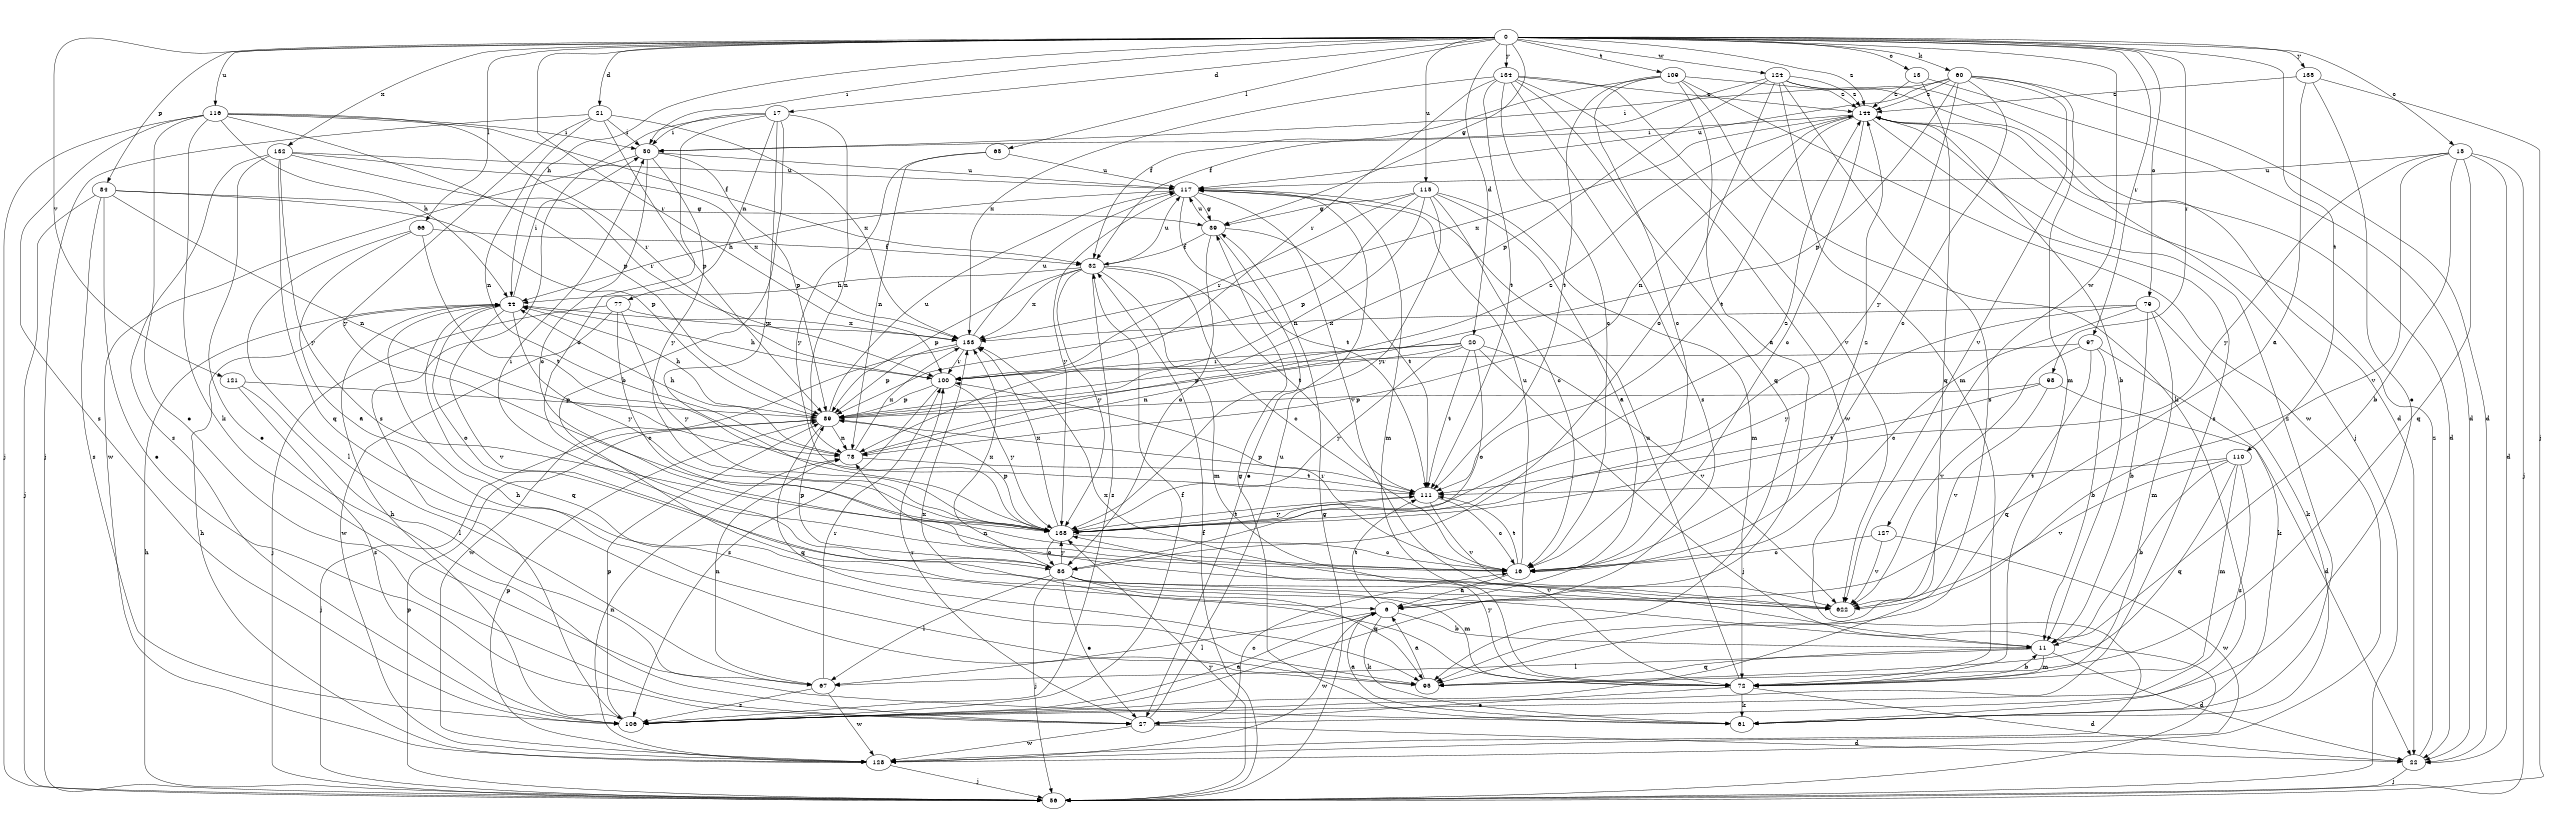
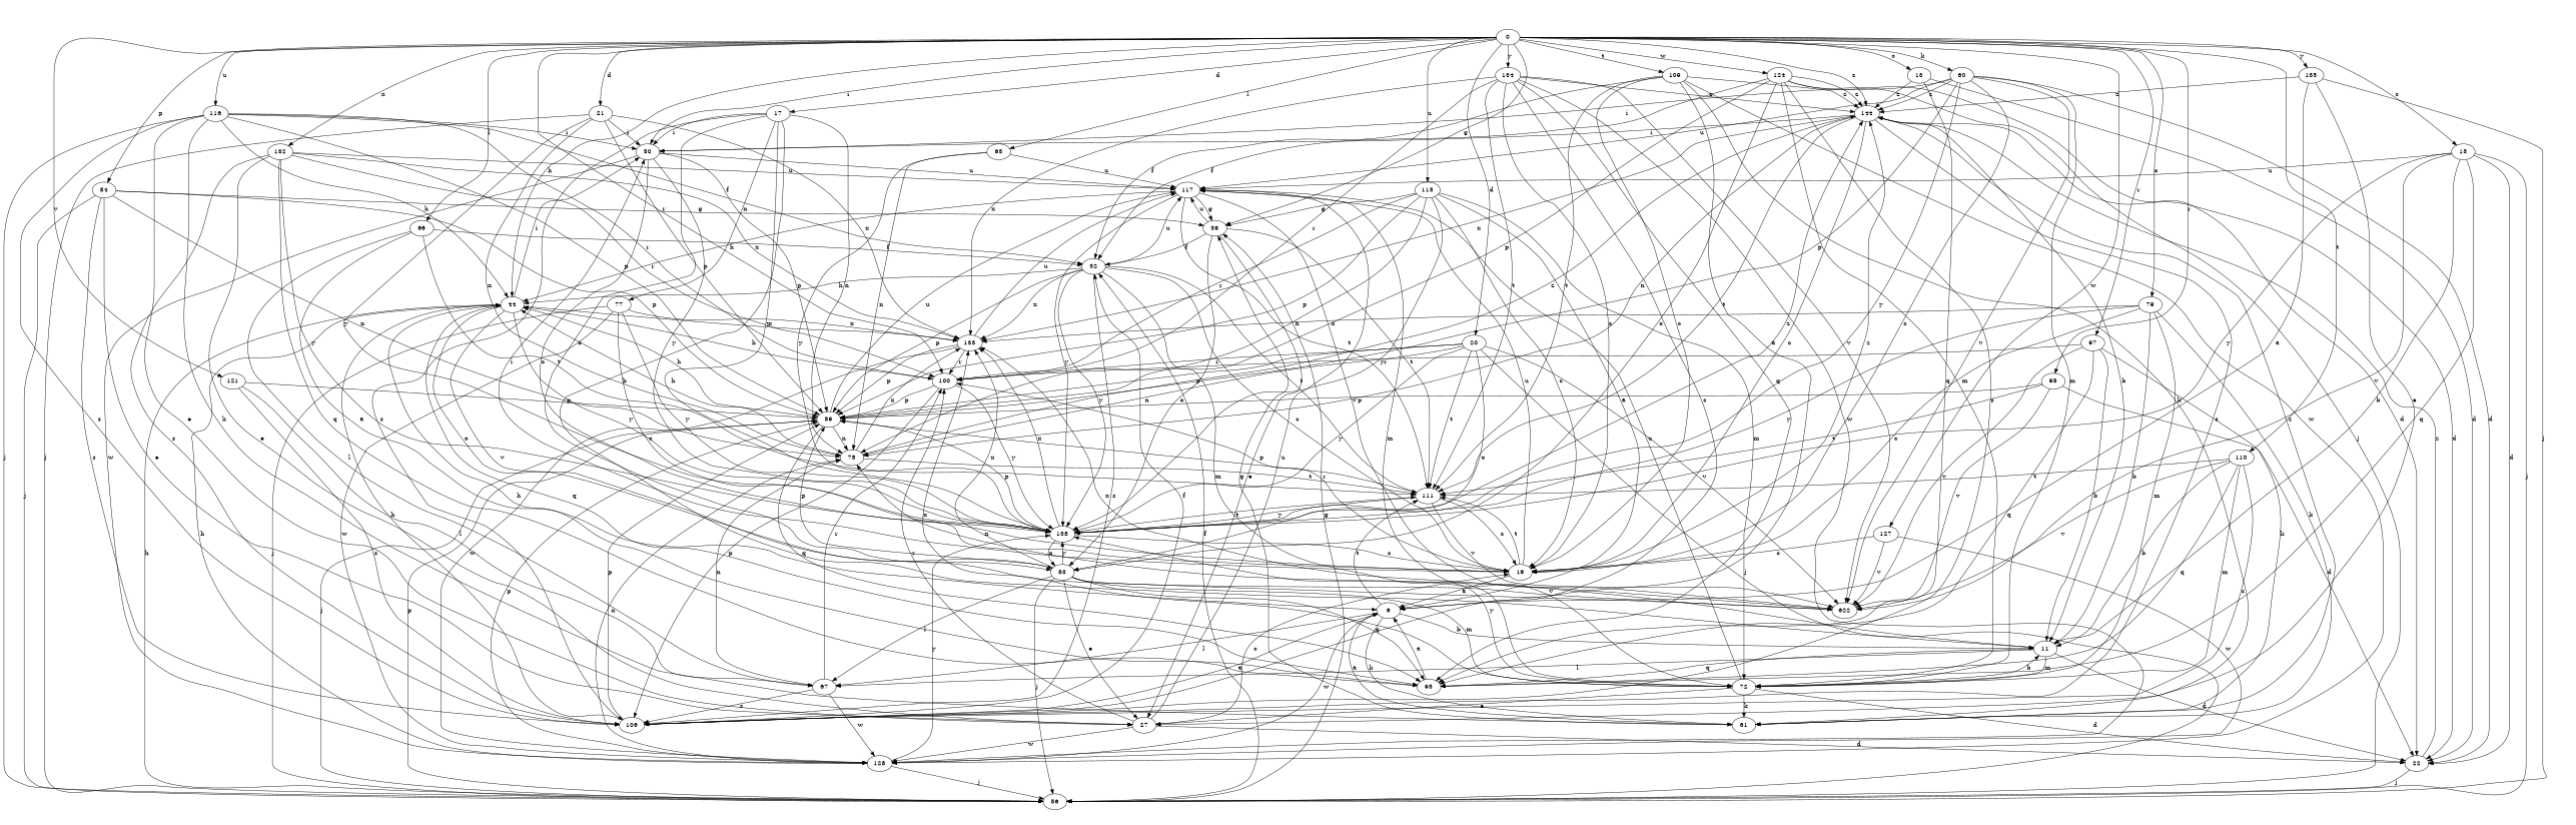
  strict digraph {
    0
    13
    15
    17
    20
    21
    39
    44
    50
    60
    65
    66
    79
    84
    97
    98
    100
    109
    110
    115
    116
    121
    124
    127
    132
    134
    135
    144
    22
    95
    11
    56
    117
    n34 [label=622]
    138
    77
    78
    83
    106
    111
    89
    133
    27
    32
    128
    16
    72
    6
    67
    61
    0 -> 13 [label=c]
    0 -> 15 [label=c]
    0 -> 17 [label=d]
    0 -> 20 [label=d]
    0 -> 21 [label=d]
    0 -> 39 [label=g]
    0 -> 44 [label=h]
    0 -> 50 [label=i]
    0 -> 60 [label=k]
    0 -> 65 [label=l]
    0 -> 66 [label=l]
    0 -> 79 [label=o]
    0 -> 84 [label=p]
    0 -> 97 [label=r]
    0 -> 98 [label=r]
    0 -> 100 [label=r]
    0 -> 109 [label=t]
    0 -> 110 [label=t]
    0 -> 115 [label=u]
    0 -> 116 [label=u]
    0 -> 121 [label=v]
    0 -> 124 [label=w]
    0 -> 127 [label=w]
    0 -> 132 [label=x]
    0 -> 134 [label=y]
    0 -> 135 [label=y]
    0 -> 144 [label=z]
    13 -> 144 [label=z]
    13 -> 22 [label=d]
    13 -> 95 [label=q]
    15 -> 22 [label=d]
    15 -> 95 [label=q]
    15 -> 11 [label=b]
    15 -> 56 [label=j]
    15 -> 117 [label=u]
    15 -> n34 [label=v]
    15 -> 138 [label=y]
    17 -> 50 [label=i]
    17 -> 11 [label=b]
    17 -> 138 [label=y]
    17 -> 77 [label=n]
    17 -> 78 [label=n]
    17 -> 83 [label=o]
    17 -> 106 [label=s]
    20 -> 100 [label=r]
    20 -> 56 [label=j]
    20 -> n34 [label=v]
    20 -> 138 [label=y]
    20 -> 78 [label=n]
    20 -> 83 [label=o]
    20 -> 111 [label=t]
    20 -> 89 [label=p]
    21 -> 50 [label=i]
    21 -> 56 [label=j]
    21 -> 138 [label=y]
    21 -> 78 [label=n]
    21 -> 89 [label=p]
    21 -> 133 [label=x]
    39 -> 117 [label=u]
    39 -> 83 [label=o]
    39 -> 111 [label=t]
    39 -> 27 [label=e]
    39 -> 32 [label=f]
    44 -> 50 [label=i]
    44 -> 95 [label=q]
    44 -> n34 [label=v]
    44 -> 138 [label=y]
    44 -> 83 [label=o]
    44 -> 133 [label=x]
    50 -> 117 [label=u]
    50 -> 138 [label=y]
    50 -> 89 [label=p]
    50 -> 128 [label=w]
    50 -> 16 [label=c]
    60 -> 50 [label=i]
    60 -> 144 [label=z]
    60 -> 22 [label=d]
    60 -> 117 [label=u]
    60 -> n34 [label=v]
    60 -> 138 [label=y]
    60 -> 89 [label=p]
    60 -> 16 [label=c]
    60 -> 72 [label=m]
    65 -> 117 [label=u]
    65 -> 138 [label=y]
    65 -> 78 [label=n]
    66 -> 111 [label=t]
    66 -> 32 [label=f]
    66 -> 6 [label=a]
    66 -> 67 [label=l]
    79 -> 11 [label=b]
    79 -> 138 [label=y]
    79 -> 133 [label=x]
    79 -> 16 [label=c]
    79 -> 72 [label=m]
    79 -> 61 [label=k]
    84 -> 39 [label=g]
    84 -> 56 [label=j]
    84 -> 78 [label=n]
    84 -> 106 [label=s]
    84 -> 89 [label=p]
    84 -> 27 [label=e]
    97 -> 100 [label=r]
    97 -> 95 [label=q]
    97 -> 11 [label=b]
    97 -> n34 [label=v]
    97 -> 61 [label=k]
    98 -> 22 [label=d]
    98 -> n34 [label=v]
    98 -> 111 [label=t]
    98 -> 89 [label=p]
    100 -> 44 [label=h]
    100 -> 138 [label=y]
-   100 -> 106 [label=s]
+   100 -> 106 [label=p]
    100 -> 89 [label=p]
    109 -> 144 [label=z]
    109 -> 111 [label=t]
    109 -> 32 [label=f]
    109 -> 128 [label=w]
    109 -> 16 [label=c]
    109 -> 6 [label=a]
    109 -> 61 [label=k]
    110 -> 95 [label=q]
    110 -> 11 [label=b]
    110 -> n34 [label=v]
    110 -> 106 [label=s]
    110 -> 111 [label=t]
    110 -> 72 [label=m]
    115 -> 39 [label=g]
    115 -> 100 [label=r]
    115 -> 138 [label=y]
    115 -> 78 [label=n]
    115 -> 89 [label=p]
    115 -> 16 [label=c]
    115 -> 72 [label=m]
    115 -> 6 [label=a]
    116 -> 44 [label=h]
    116 -> 50 [label=i]
    116 -> 100 [label=r]
    116 -> 56 [label=j]
    116 -> 106 [label=s]
    116 -> 89 [label=p]
    116 -> 27 [label=e]
    116 -> 32 [label=f]
    116 -> 61 [label=k]
    121 -> 106 [label=s]
    121 -> 89 [label=p]
    121 -> 67 [label=l]
    124 -> 144 [label=z]
    124 -> 22 [label=d]
    124 -> 56 [label=j]
    124 -> 83 [label=o]
    124 -> 106 [label=s]
    124 -> 89 [label=p]
    124 -> 32 [label=f]
    124 -> 72 [label=m]
    127 -> n34 [label=v]
    127 -> 128 [label=w]
    127 -> 16 [label=c]
    132 -> 100 [label=r]
    132 -> 95 [label=q]
    132 -> 117 [label=u]
    132 -> 138 [label=y]
    132 -> 106 [label=s]
    132 -> 133 [label=x]
    132 -> 27 [label=e]
    134 -> 100 [label=r]
    134 -> 144 [label=z]
    134 -> 95 [label=q]
    134 -> n34 [label=v]
    134 -> 106 [label=s]
    134 -> 111 [label=t]
    134 -> 133 [label=x]
    134 -> 128 [label=w]
    134 -> 16 [label=c]
    135 -> 144 [label=z]
    135 -> 56 [label=j]
    135 -> 27 [label=e]
    135 -> 6 [label=a]
    144 -> 50 [label=i]
    144 -> 22 [label=d]
    144 -> 11 [label=b]
    144 -> 78 [label=n]
    144 -> 106 [label=s]
    144 -> 111 [label=t]
    144 -> 133 [label=x]
    144 -> 16 [label=c]
    22 -> 144 [label=z]
    22 -> 56 [label=j]
    95 -> 44 [label=h]
    95 -> 6 [label=a]
    11 -> 22 [label=d]
    11 -> 95 [label=q]
    11 -> 133 [label=x]
    11 -> 72 [label=m]
    11 -> 67 [label=l]
    56 -> 39 [label=g]
    56 -> 44 [label=h]
-   56 -> 138 [label=y]
+   128 -> 138 [label=y]
    56 -> 89 [label=p]
    56 -> 32 [label=f]
    117 -> 39 [label=g]
    117 -> 44 [label=h]
    117 -> n34 [label=v]
    117 -> 138 [label=y]
    117 -> 111 [label=t]
    117 -> 72 [label=m]
    n34 -> 78 [label=n]
    138 -> 144 [label=z]
    138 -> 83 [label=o]
    138 -> 111 [label=t]
    138 -> 89 [label=p]
    138 -> 133 [label=x]
    138 -> 16 [label=c]
    77 -> 56 [label=j]
    77 -> 138 [label=y]
    77 -> 133 [label=x]
    77 -> 128 [label=w]
    77 -> 16 [label=c]
    78 -> 44 [label=h]
    78 -> 144 [label=z]
    78 -> 111 [label=t]
    78 -> 133 [label=x]
    83 -> 95 [label=q]
    83 -> 56 [label=j]
    83 -> n34 [label=v]
    83 -> 138 [label=y]
    83 -> 89 [label=p]
    83 -> 133 [label=x]
    83 -> 27 [label=e]
    83 -> 72 [label=m]
    83 -> 67 [label=l]
    106 -> 44 [label=h]
    106 -> 89 [label=p]
    106 -> 32 [label=f]
    106 -> 6 [label=a]
    111 -> n34 [label=v]
    111 -> 138 [label=y]
    111 -> 89 [label=p]
    111 -> 16 [label=c]
    89 -> 44 [label=h]
    89 -> 95 [label=q]
    89 -> 56 [label=j]
    89 -> 117 [label=u]
    89 -> 78 [label=n]
    133 -> 100 [label=r]
    133 -> 117 [label=u]
    133 -> 89 [label=p]
    133 -> 128 [label=w]
    27 -> 100 [label=r]
    27 -> 22 [label=d]
    27 -> 117 [label=u]
    27 -> 128 [label=w]
    27 -> 16 [label=c]
    32 -> 44 [label=h]
    32 -> 117 [label=u]
    32 -> 138 [label=y]
    32 -> 106 [label=s]
    32 -> 111 [label=t]
    32 -> 89 [label=p]
    32 -> 133 [label=x]
    32 -> 16 [label=c]
    32 -> 72 [label=m]
    128 -> 44 [label=h]
    128 -> 56 [label=j]
    128 -> 78 [label=n]
    128 -> 89 [label=p]
    16 -> 50 [label=i]
    16 -> 100 [label=r]
    16 -> 144 [label=z]
    16 -> 117 [label=u]
    16 -> 111 [label=t]
    16 -> 6 [label=a]
    72 -> 22 [label=d]
    72 -> 11 [label=b]
    72 -> 117 [label=u]
    72 -> 138 [label=y]
    72 -> 133 [label=x]
    72 -> 27 [label=e]
    72 -> 61 [label=k]
    6 -> 11 [label=b]
    6 -> 111 [label=t]
    6 -> 128 [label=w]
    6 -> 67 [label=l]
    6 -> 61 [label=k]
    67 -> 100 [label=r]
    67 -> 78 [label=n]
    67 -> 106 [label=s]
    67 -> 128 [label=w]
    61 -> 39 [label=g]
    61 -> 144 [label=z]
    61 -> 6 [label=a]
  }
